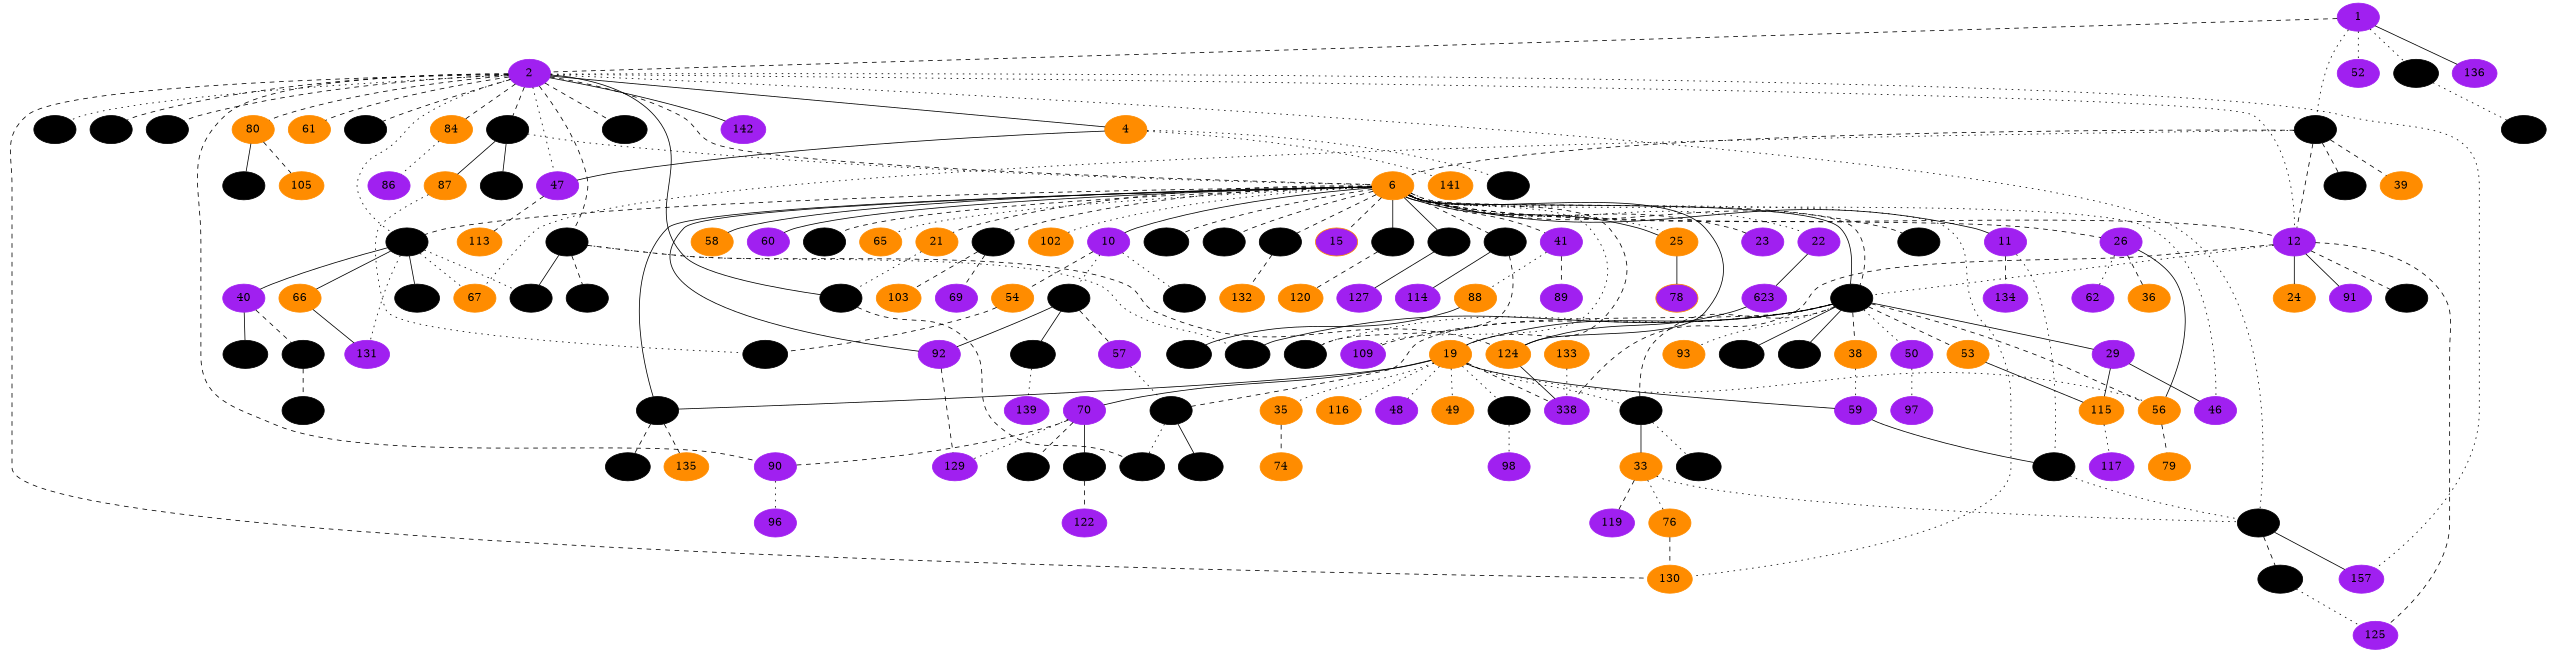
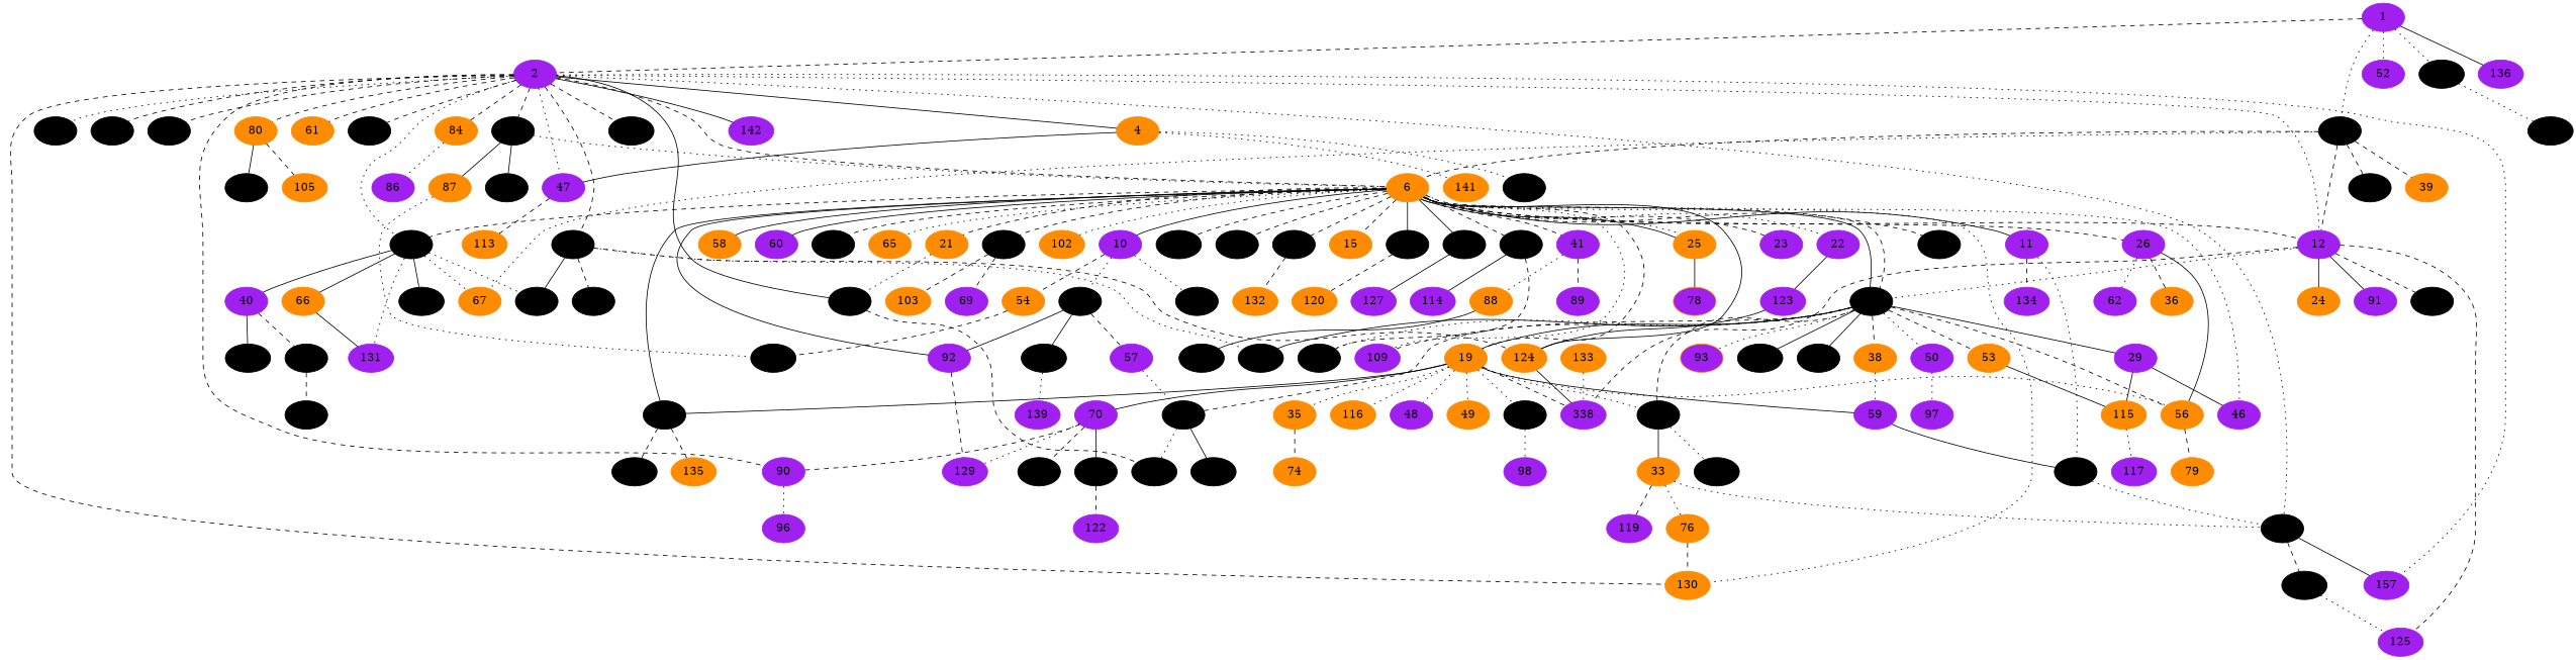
  graph {
    node [color=black style=filled]
    edge [style=dashed]
    1 [color=purple]
    2 [color=purple]
    5
    52 [color=purple]
    106
    136 [color=purple]
    3
    4 [color=darkorange]
    6 [color=darkorange]
    7
    12 [color=purple]
    14
    18
    30
    32
    47 [color=purple]
    61 [color=darkorange]
    71
    80 [color=darkorange]
    81
    83
    84 [color=darkorange]
    90 [color=purple]
    100
    130 [color=darkorange]
    n26 [color=purple label=157]
    142 [color=purple]
    9
    39 [color=darkorange]
    67 [color=darkorange]
    111
    133 [color=darkorange]
    n33 [color=purple label=338]
    16
    87 [color=darkorange]
    45
    141 [color=darkorange]
    8
    10 [color=purple]
    11 [color=purple]
    13
-   15 [color=darkorange fillcolor=purple]
+   15 [color=darkorange]
    19 [color=darkorange]
    21 [color=darkorange]
    22 [color=purple]
    23 [color=purple]
    25 [color=darkorange]
    26 [color=purple]
    28
    31
    34
    41 [color=purple]
    43
    46 [color=purple]
    51
    58 [color=darkorange]
    60 [color=purple]
    64
    65 [color=darkorange]
    85
    92 [color=purple]
    94
    102 [color=darkorange]
    109 [color=purple]
    124 [color=darkorange]
    143
    42
    44
    112
    17
    24 [color=darkorange]
    91 [color=purple]
    125 [color=purple]
    40 [color=purple]
    66 [color=darkorange]
    131 [color=purple]
    144
    113 [color=darkorange]
    105 [color=darkorange]
    82
    101
    110
    86 [color=purple]
    96 [color=purple]
    104
    37
    54 [color=darkorange]
    55
    68
    134 [color=purple]
    20
    27
    29 [color=purple]
    38 [color=darkorange]
    50 [color=purple]
    53 [color=darkorange]
    56 [color=darkorange]
    72
-   93 [color=darkorange]
+   93 [color=darkorange fillcolor=purple]
    99
    128
    35 [color=darkorange]
    48 [color=purple]
    49 [color=darkorange]
    59 [color=purple]
    70 [color=purple]
    77
    116 [color=darkorange]
-   123 [color=purple label=623]
+   123 [color=purple]
    78 [color=darkorange fillcolor=purple]
    36 [color=darkorange]
    62 [color=purple]
    114 [color=purple]
    69 [color=purple]
    103 [color=darkorange]
    88 [color=darkorange]
    89 [color=purple]
    132 [color=darkorange]
    121
    135 [color=darkorange]
    120 [color=darkorange]
    129 [color=purple]
    127 [color=purple]
    57 [color=purple]
    118
    33 [color=darkorange]
    108
    115 [color=darkorange]
    97 [color=purple]
    79 [color=darkorange]
    140
    74 [color=darkorange]
    73
    75
    98 [color=purple]
    76 [color=darkorange]
    119 [color=purple]
    117 [color=purple]
    63
    126
    139 [color=purple]
    95
    107
    122 [color=purple]
    1 -- 2
    1 -- 5 [style=dotted]
    1 -- 52 [style=dotted]
    1 -- 106 [style=dotted]
    1 -- 136 [style=solid]
    2 -- 3
    2 -- 4 [style=solid]
    2 -- 6
    2 -- 7
    2 -- 12 [style=dotted]
    2 -- 14 [style=dotted]
    2 -- 18
    2 -- 30
    2 -- 32 [style=dotted]
    2 -- 47 [style=dotted]
    2 -- 61
    2 -- 71
    2 -- 80
    2 -- 81 [style=dotted]
    2 -- 83 [style=solid]
    2 -- 84
    2 -- 90
    2 -- 100
    2 -- 130
    2 -- n26 [style=dotted]
    2 -- 142 [style=solid]
    5 -- 6
    5 -- 12
    5 -- 9
    5 -- 39
    5 -- 67 [style=dotted]
    106 -- 111 [style=dotted]
    3 -- 6 [style=dotted]
    3 -- 16 [style=solid]
    3 -- 87 [style=solid]
    4 -- 47 [style=solid]
    4 -- 45 [style=dotted]
    4 -- 141 [style=dotted]
    6 -- 12
    6 -- 32
    6 -- 130 [style=dotted]
    6 -- 8
    6 -- 10 [style=solid]
    6 -- 11 [style=solid]
    6 -- 13 [style=solid]
    6 -- 13
    6 -- 15
    6 -- 19
    6 -- 21
    6 -- 22 [style=dotted]
    6 -- 23
    6 -- 25 [style=solid]
    6 -- 25 [style=dotted]
    6 -- 26
    6 -- 28
    6 -- 31
    6 -- 34
    6 -- 41
    6 -- 43
    6 -- 46 [style=dotted]
    6 -- 51 [style=solid]
    6 -- 58 [style=solid]
    6 -- 60 [style=solid]
    6 -- 64
    6 -- 65 [style=dotted]
    6 -- 85 [style=solid]
    6 -- 92 [style=solid]
    6 -- 94 [style=solid]
    6 -- 102 [style=dotted]
    6 -- 109 [style=dotted]
    6 -- 124 [style=solid]
    6 -- 143
    7 -- 124
    7 -- 42 [style=solid]
    7 -- 44
    7 -- 112 [style=dotted]
    12 -- n33
    12 -- 13 [style=dotted]
    12 -- 17
    12 -- 24 [style=solid]
    12 -- 91 [style=solid]
    12 -- 125
    32 -- 67 [style=dotted]
    32 -- 42 [style=dotted]
    32 -- 40 [style=solid]
    32 -- 66 [style=solid]
    32 -- 131 [style=dotted]
    32 -- 144 [style=solid]
    47 -- 113
    80 -- 105
    80 -- 82 [style=solid]
    81 -- n26 [style=solid]
    81 -- 101
    83 -- 110
    84 -- 86 [style=dotted]
    90 -- 96 [style=dotted]
    133 -- n33 [style=dotted]
    87 -- 104 [style=dotted]
    10 -- 37 [style=dotted]
    10 -- 54
    10 -- 55 [style=dotted]
    11 -- 68 [style=dotted]
    11 -- 134
    13 -- 19 [style=solid]
    13 -- 109
    13 -- 112 [style=solid]
    13 -- 20 [style=solid]
    13 -- 27
    13 -- 29 [style=solid]
    13 -- 38
    13 -- 50 [style=dotted]
    13 -- 53
    13 -- 56
    13 -- 72 [style=dotted]
    13 -- 93 [style=dotted]
    13 -- 99
    13 -- 128 [style=solid]
    19 -- n33
    19 -- 51 [style=solid]
    19 -- 27 [style=dotted]
    19 -- 56 [style=dotted]
    19 -- 35 [style=dotted]
    19 -- 48 [style=dotted]
    19 -- 49 [style=dotted]
    19 -- 59 [style=solid]
    19 -- 70 [style=solid]
    19 -- 77 [style=dotted]
    19 -- 116 [style=dotted]
    21 -- 83 [style=dotted]
    22 -- 123 [style=solid]
    25 -- 78 [style=solid]
    26 -- 56 [style=solid]
    26 -- 36
    26 -- 62 [style=dotted]
    31 -- 72
    31 -- 114 [style=solid]
    34 -- 69
    34 -- 103
    41 -- 88 [style=dotted]
    41 -- 89
    43 -- 132
    51 -- 121
    51 -- 135
    85 -- 120
    92 -- 129
    94 -- 127 [style=solid]
    124 -- n33 [style=solid]
    40 -- 63
    40 -- 126 [style=solid]
    66 -- 131 [style=solid]
    101 -- 125 [style=dotted]
    37 -- 92 [style=solid]
    37 -- 57
    37 -- 118 [style=solid]
    54 -- 104
    68 -- 81 [style=dotted]
    27 -- 33 [style=solid]
    27 -- 108 [style=dotted]
    29 -- 46 [style=solid]
    29 -- 115 [style=solid]
    38 -- 59 [style=dotted]
    50 -- 97 [style=dotted]
    53 -- 115 [style=solid]
    56 -- 79
    99 -- 110 [style=dotted]
    99 -- 140 [style=solid]
    35 -- 74
    59 -- 68 [style=solid]
    70 -- 90
    70 -- 129 [style=dotted]
    70 -- 73 [style=solid]
    70 -- 75
    77 -- 98 [style=dotted]
    123 -- 124 [style=solid]
    88 -- 107 [style=solid]
    57 -- 99 [style=dotted]
    118 -- 139 [style=dotted]
    33 -- 81 [style=dotted]
    33 -- 76 [style=dotted]
    33 -- 119
    115 -- 117 [style=dotted]
    73 -- 122
    76 -- 130
    63 -- 95
  }
